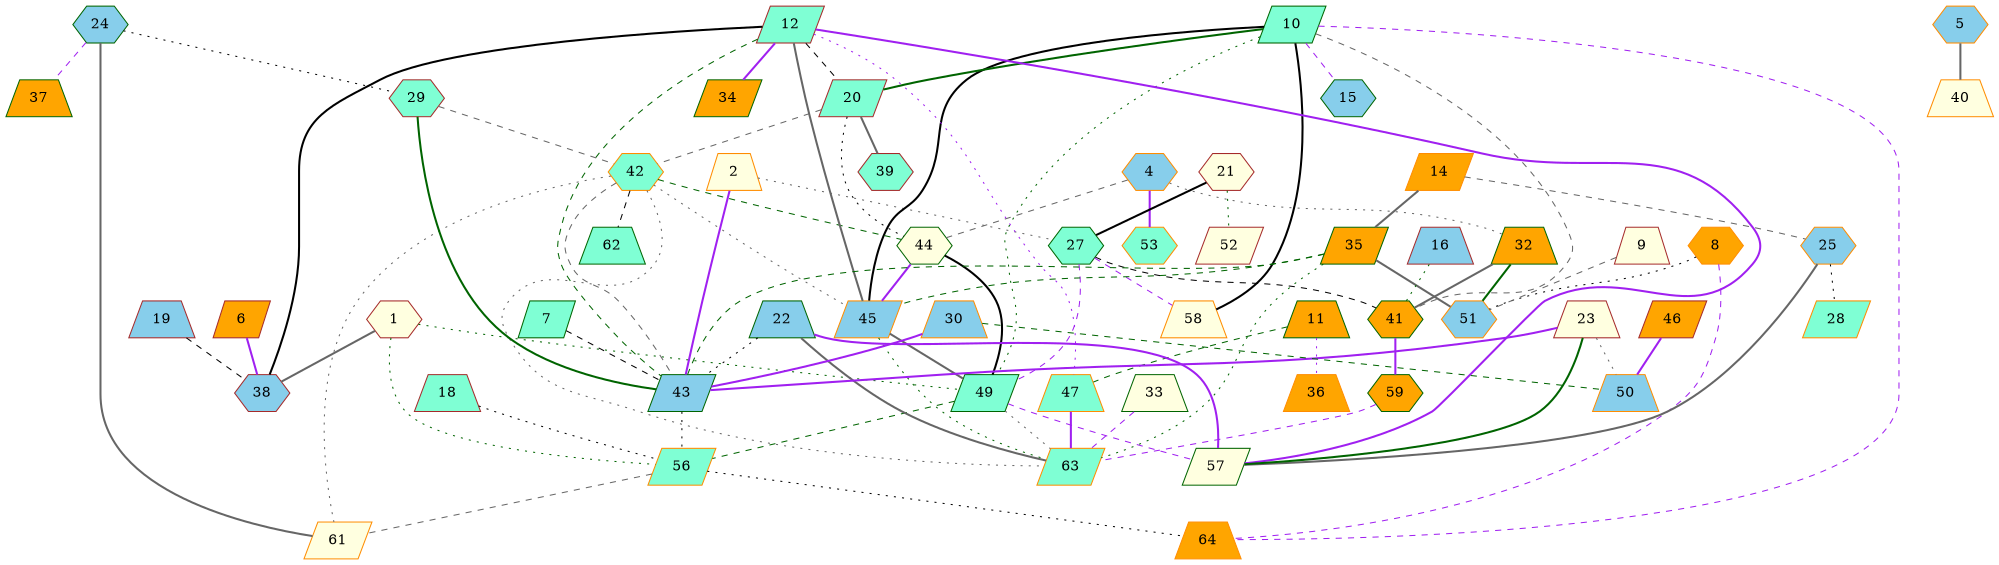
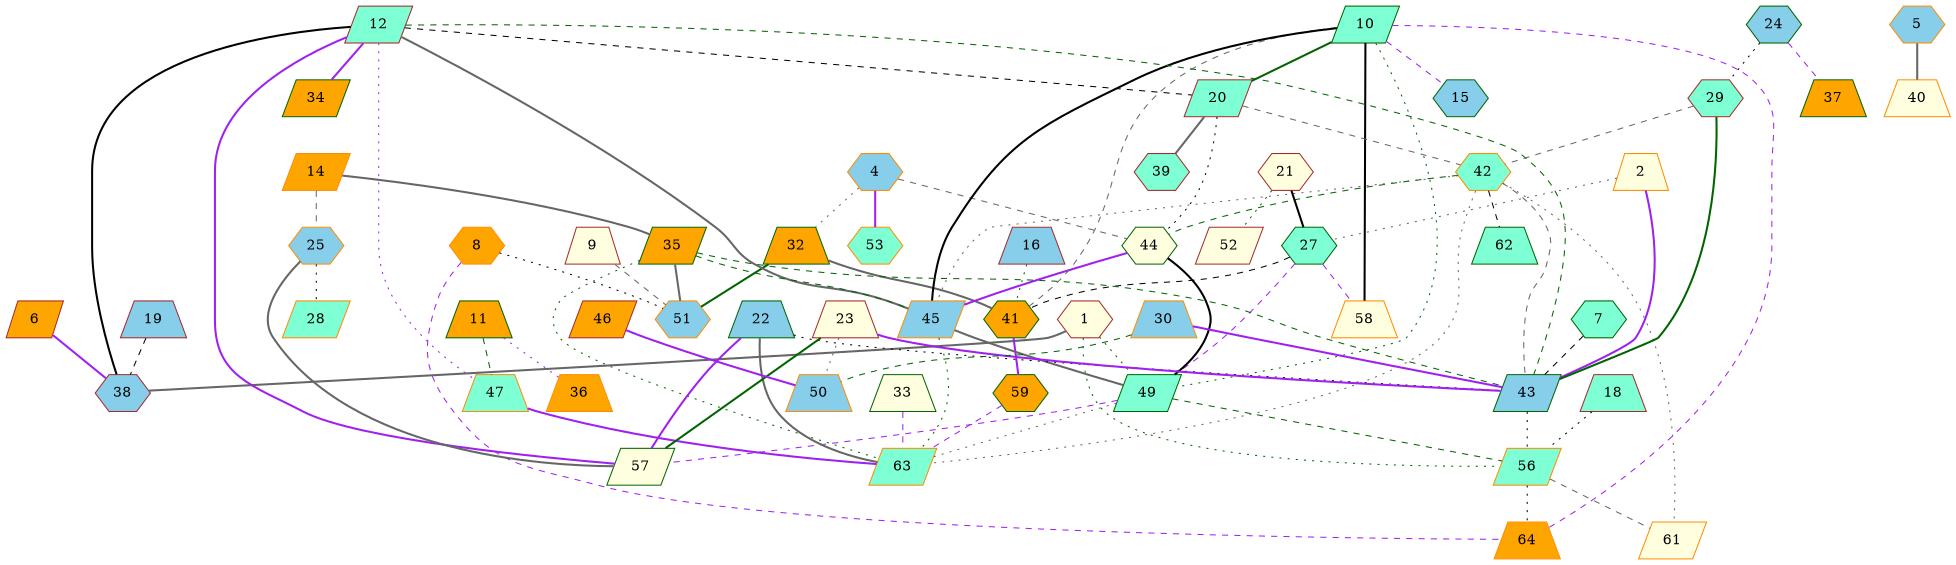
  graph {
    fontname="DejaVu Serif"
    node [color=darkorange fillcolor=aquamarine fontname="DejaVu Serif" shape=trapezium style=filled]
    edge [color=gray40 fontname="DejaVu Serif" style=bold weight=1.0]
    1 [color=brown fillcolor=lightyellow shape=hexagon]
    38 [color=brown fillcolor=skyblue shape=hexagon]
    49 [color=darkgreen shape=parallelogram]
    56 [shape=parallelogram]
    57 [color=darkgreen fillcolor=lightyellow shape=parallelogram]
    63 [shape=parallelogram]
    64 [fillcolor=orange]
    61 [fillcolor=lightyellow shape=parallelogram]
    2 [fillcolor=lightyellow]
    27 [color=darkgreen shape=hexagon]
    43 [color=darkgreen fillcolor=skyblue shape=parallelogram]
    41 [color=darkgreen fillcolor=orange shape=hexagon]
    58 [fillcolor=lightyellow]
    4 [fillcolor=skyblue shape=hexagon]
    32 [color=darkgreen fillcolor=orange]
    44 [color=darkgreen fillcolor=lightyellow shape=hexagon]
    53 [shape=hexagon]
    51 [fillcolor=skyblue shape=hexagon]
    45 [fillcolor=skyblue shape=parallelogram]
    5 [fillcolor=skyblue shape=hexagon]
    40 [fillcolor=lightyellow]
    6 [color=brown fillcolor=orange shape=parallelogram]
-   7 [color=darkgreen shape=parallelogram]
+   7 [color=darkgreen shape=hexagon]
    8 [fillcolor=orange shape=hexagon]
    9 [color=brown fillcolor=lightyellow]
    10 [color=darkgreen shape=parallelogram]
    15 [color=darkgreen fillcolor=skyblue shape=hexagon]
    20 [color=brown shape=parallelogram]
    39 [color=brown shape=hexagon]
    42 [shape=hexagon]
    59 [color=darkgreen fillcolor=orange shape=hexagon]
    11 [color=darkgreen fillcolor=orange]
    36 [fillcolor=orange]
    47
    12 [color=brown shape=parallelogram]
    34 [color=darkgreen fillcolor=orange shape=parallelogram]
    14 [fillcolor=orange shape=parallelogram]
    25 [fillcolor=skyblue shape=hexagon]
    35 [color=darkgreen fillcolor=orange shape=parallelogram]
    28 [shape=parallelogram]
    16 [color=brown fillcolor=skyblue]
    18 [color=brown]
    19 [color=brown fillcolor=skyblue]
    62 [color=darkgreen]
    21 [color=brown fillcolor=lightyellow shape=hexagon]
    52 [color=brown fillcolor=lightyellow shape=parallelogram]
    22 [color=darkgreen fillcolor=skyblue]
    23 [color=brown fillcolor=lightyellow]
    50 [fillcolor=skyblue]
    24 [color=darkgreen fillcolor=skyblue shape=hexagon]
    29 [color=brown shape=hexagon]
    37 [color=darkgreen fillcolor=orange]
    30 [fillcolor=skyblue]
    33 [color=darkgreen fillcolor=lightyellow]
    46 [color=brown fillcolor=orange shape=parallelogram]
    1 -- 38
    1 -- 49 [color=darkgreen style=dotted]
    1 -- 56 [color=darkgreen style=dotted]
    49 -- 56 [color=darkgreen style=dashed]
    49 -- 57 [color=purple style=dashed weight=2.0]
    49 -- 63 [style=dotted]
    56 -- 64 [color=black style=dotted weight=2.0]
    56 -- 61 [style=dashed]
    2 -- 27 [style=dotted]
    2 -- 43 [color=purple]
    27 -- 49 [color=purple style=dashed]
    27 -- 41 [color=black style=dashed]
    27 -- 58 [color=purple style=dashed]
    43 -- 56 [color=black style=dotted weight=3.0]
    41 -- 59 [color=purple]
    4 -- 32 [style=dotted]
    4 -- 44 [style=dashed]
    4 -- 53 [color=purple]
    32 -- 41
    32 -- 51 [color=darkgreen]
    44 -- 49 [color=black]
    44 -- 45 [color=purple]
    45 -- 49
    45 -- 63 [color=darkgreen style=dotted]
    5 -- 40
    6 -- 38 [color=purple]
    7 -- 43 [color=black style=dashed]
    8 -- 64 [color=purple style=dashed]
    8 -- 51 [color=black style=dotted]
    9 -- 51 [style=dashed]
    10 -- 49 [color=darkgreen style=dotted]
    10 -- 64 [color=purple style=dashed]
    10 -- 41 [style=dashed]
    10 -- 58 [color=black]
    10 -- 45 [color=black]
    10 -- 15 [color=purple style=dashed]
    10 -- 20 [color=darkgreen]
    20 -- 44 [color=black style=dotted]
    20 -- 39
    20 -- 42 [style=dashed]
    42 -- 63 [style=dotted]
    42 -- 61 [style=dotted]
    42 -- 43 [style=dashed]
    42 -- 44 [color=darkgreen style=dashed]
    42 -- 45 [style=dotted]
    42 -- 62 [color=black style=dashed]
    59 -- 63 [color=purple style=dashed]
    11 -- 36 [color=purple style=dotted]
    11 -- 47 [color=darkgreen style=dashed]
    47 -- 63 [color=purple weight=2.0]
    12 -- 38 [color=black]
    12 -- 57 [color=purple]
    12 -- 43 [color=darkgreen style=dashed]
    12 -- 45
    12 -- 20 [color=black style=dashed]
    12 -- 47 [color=purple style=dotted]
    12 -- 34 [color=purple]
    14 -- 25 [style=dashed]
    14 -- 35
    25 -- 57
    25 -- 28 [color=black style=dotted]
    35 -- 63 [color=darkgreen style=dotted]
    35 -- 43 [color=darkgreen style=dashed]
    35 -- 51
    35 -- 45 [color=darkgreen style=dashed]
    16 -- 41 [color=darkgreen style=dotted]
    18 -- 56 [color=black style=dotted]
    19 -- 38 [color=black style=dashed]
    21 -- 27 [color=black]
    21 -- 52 [color=darkgreen style=dotted]
    22 -- 57 [color=purple weight=2.0]
    22 -- 63
    22 -- 43 [color=black style=dotted]
    23 -- 57 [color=darkgreen]
    23 -- 43 [color=purple]
    23 -- 50 [style=dotted]
-   24 -- 61
    24 -- 29 [color=black style=dotted]
    24 -- 37 [color=purple style=dashed]
    29 -- 43 [color=darkgreen]
    29 -- 42 [style=dashed]
    30 -- 43 [color=purple]
    30 -- 50 [color=darkgreen style=dashed]
    33 -- 63 [color=purple style=dashed]
    46 -- 50 [color=purple]
  }
